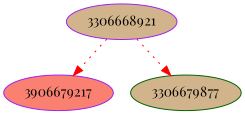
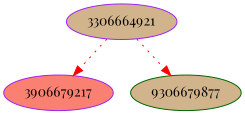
  strict digraph {
    fontname="Playfair Display"
    node [color=purple fillcolor=tan fontname="Playfair Display" shape=ellipse style=filled]
    edge [color=red fontname="Playfair Display" style=dotted]
    n1 [fillcolor=salmon label=3906679217]
-   3306668921
-   3306679877 [color=darkgreen]
+   3306668921 [label=3306664921]
+   3306679877 [color=darkgreen label=9306679877]
    3306668921 -> n1
    3306668921 -> 3306679877
  }
